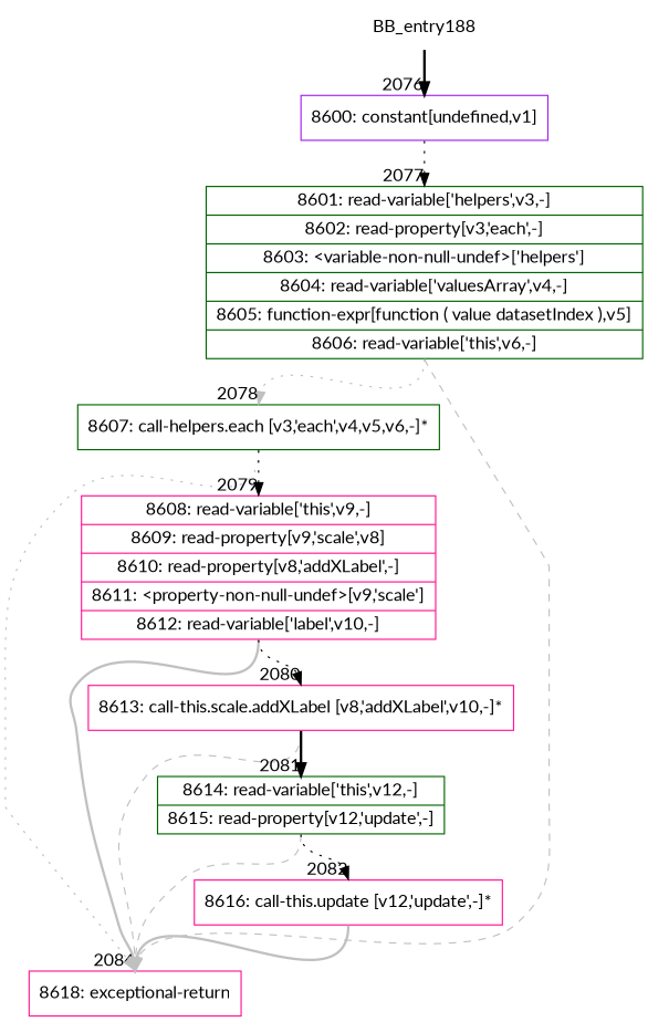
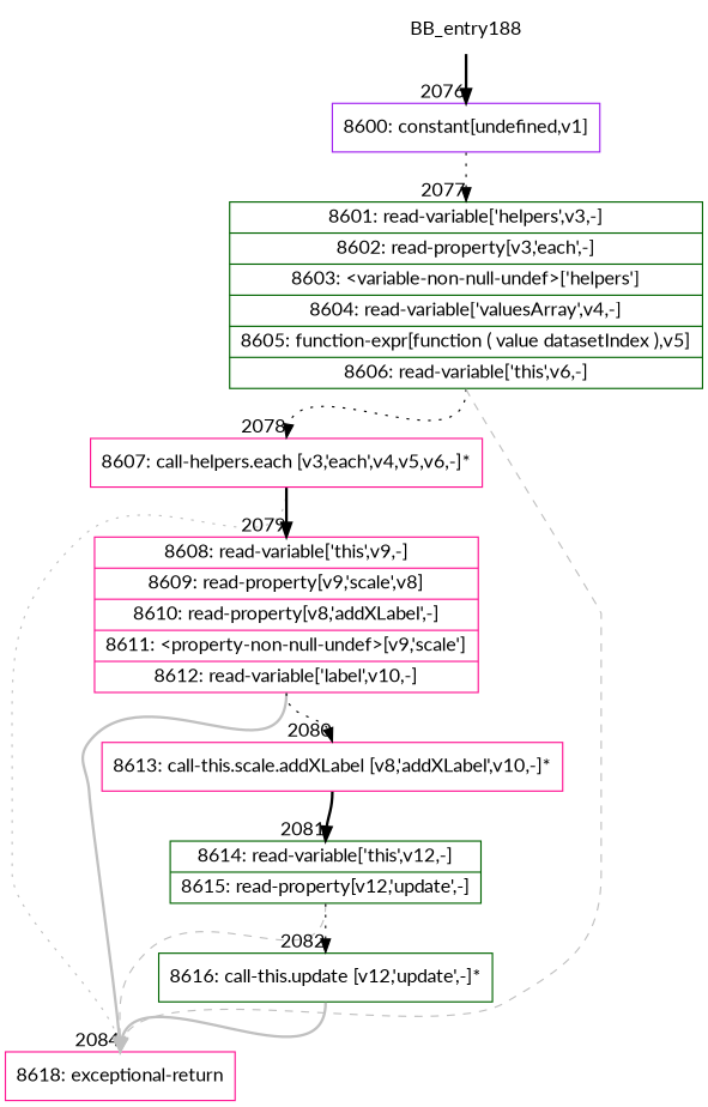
  digraph {
    fontname=Lato
    rankdir=TD
    node [color=darkgreen fontname=Lato shape=record]
    edge [fontname=Lato headport=n style=bold tailport=s]
    BB_entry188 [shape=none]
    n2 [color=purple label="{8600: constant[undefined,v1]}"]
    n3 [label="{8601: read-variable['helpers',v3,-]|8602: read-property[v3,'each',-]|8603: \<variable-non-null-undef\>['helpers']|8604: read-variable['valuesArray',v4,-]|8605: function-expr[function ( value datasetIndex ),v5]|8606: read-variable['this',v6,-]}"]
-   n4 [label="{8607: call-helpers.each [v3,'each',v4,v5,v6,-]*}"]
+   n4 [color=deeppink label="{8607: call-helpers.each [v3,'each',v4,v5,v6,-]*}"]
    n5 [color=deeppink label="{8618: exceptional-return}"]
    n6 [color=deeppink label="{8608: read-variable['this',v9,-]|8609: read-property[v9,'scale',v8]|8610: read-property[v8,'addXLabel',-]|8611: \<property-non-null-undef\>[v9,'scale']|8612: read-variable['label',v10,-]}"]
    n7 [color=deeppink label="{8613: call-this.scale.addXLabel [v8,'addXLabel',v10,-]*}"]
    n8 [label="{8614: read-variable['this',v12,-]|8615: read-property[v12,'update',-]}"]
-   n9 [color=deeppink label="{8616: call-this.update [v12,'update',-]*}"]
+   n9 [label="{8616: call-this.update [v12,'update',-]*}"]
    BB_entry188 -> n2 [headlabel="    2076"]
    n2 -> n3 [headlabel="      2077" style=dotted]
-   n3 -> n4 [headlabel="      2078" style=dotted color=gray]
+   n3 -> n4 [headlabel="      2078" style=dotted]
    n3 -> n5 [color=gray headlabel="      2084" style=dashed]
    n4 -> n5 [color=gray style=dotted]
-   n4 -> n6 [headlabel="      2079" style=dotted]
+   n4 -> n6 [headlabel="      2079"]
    n6 -> n5 [color=gray]
    n6 -> n7 [headlabel="      2080" style=dotted]
-   n7 -> n5 [color=gray style=dashed]
    n7 -> n8 [headlabel="      2081"]
    n8 -> n5 [color=gray style=dashed]
    n8 -> n9 [headlabel="      2082" style=dotted]
    n9 -> n5 [color=gray]
  }
